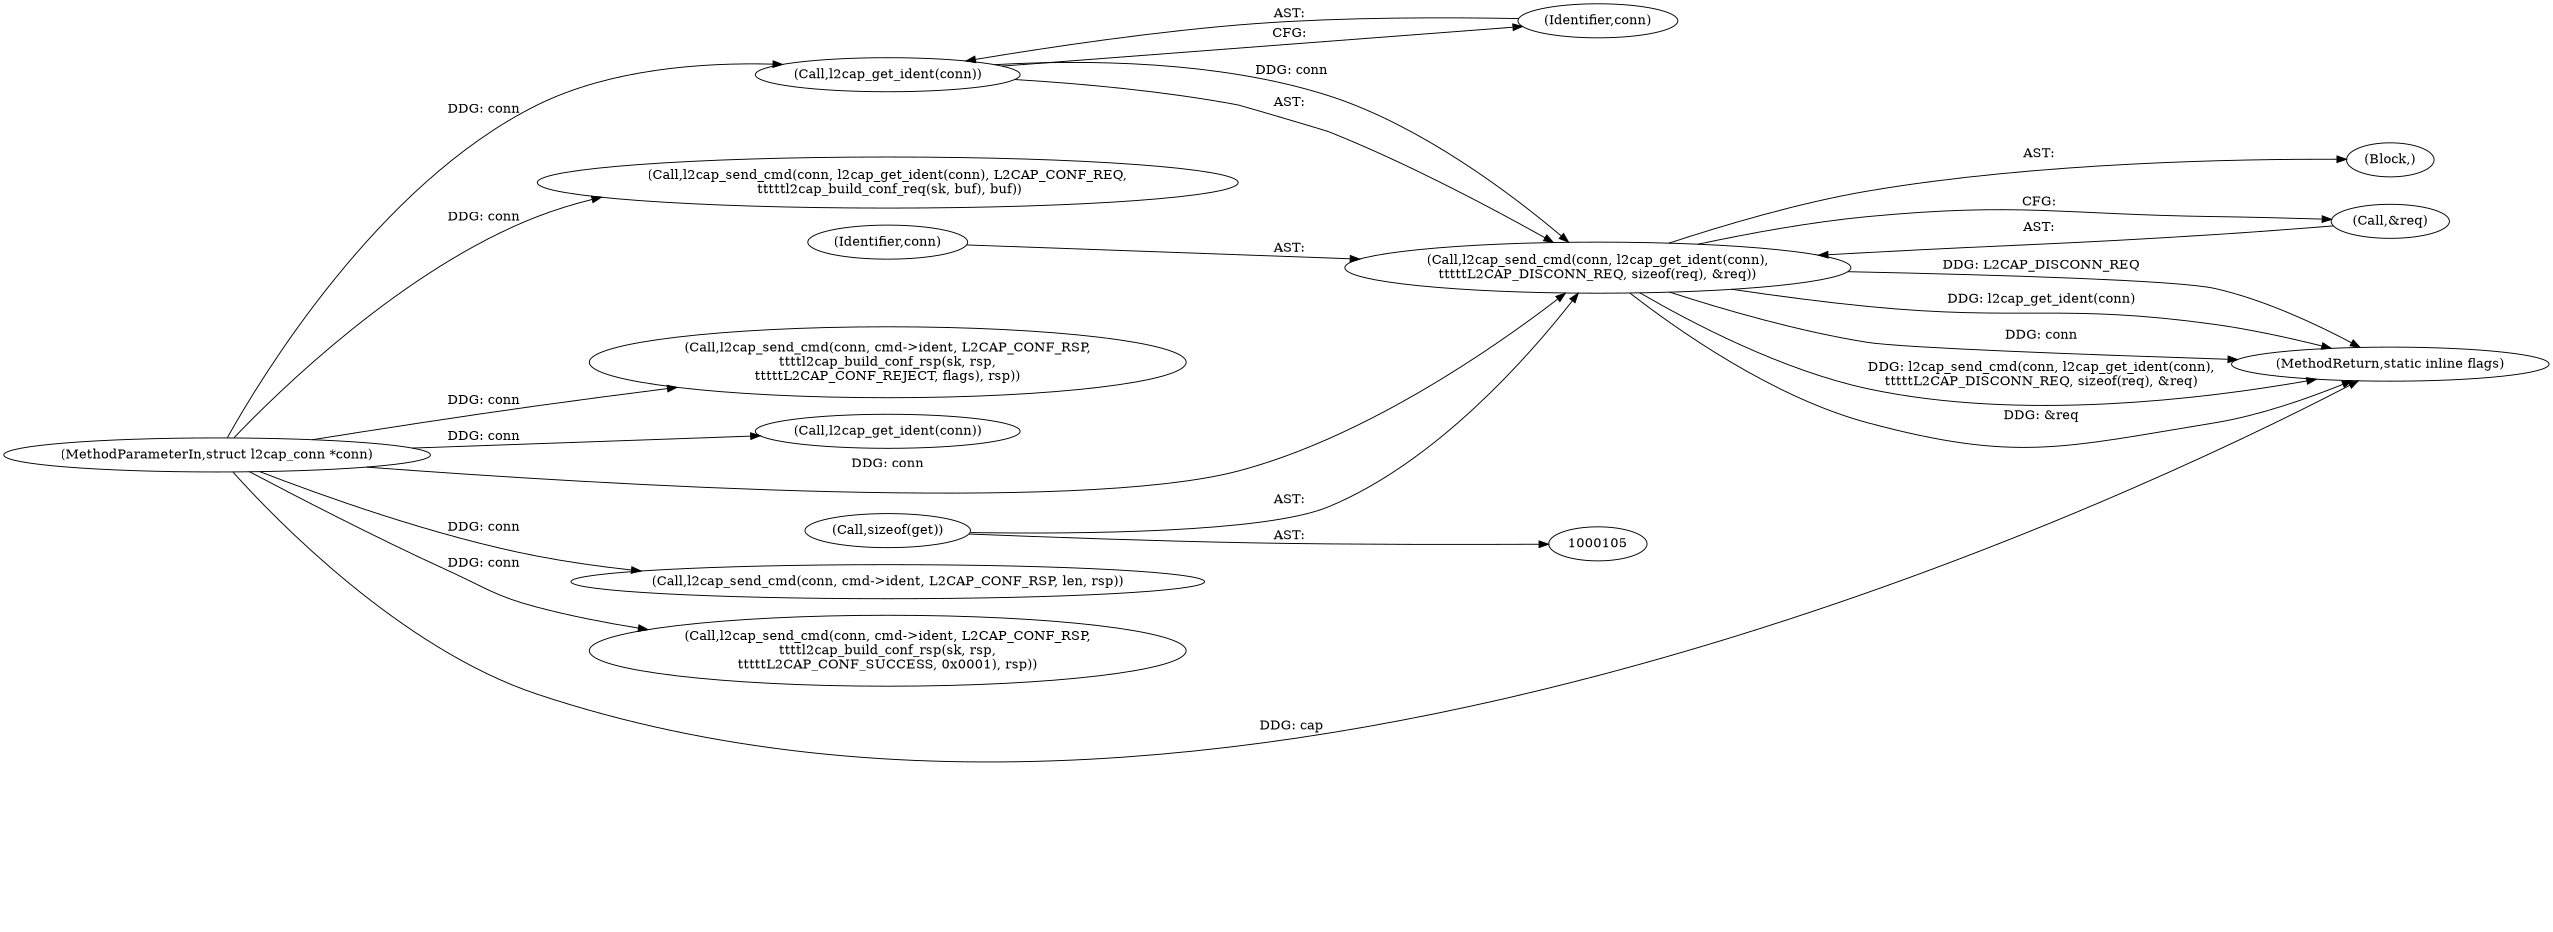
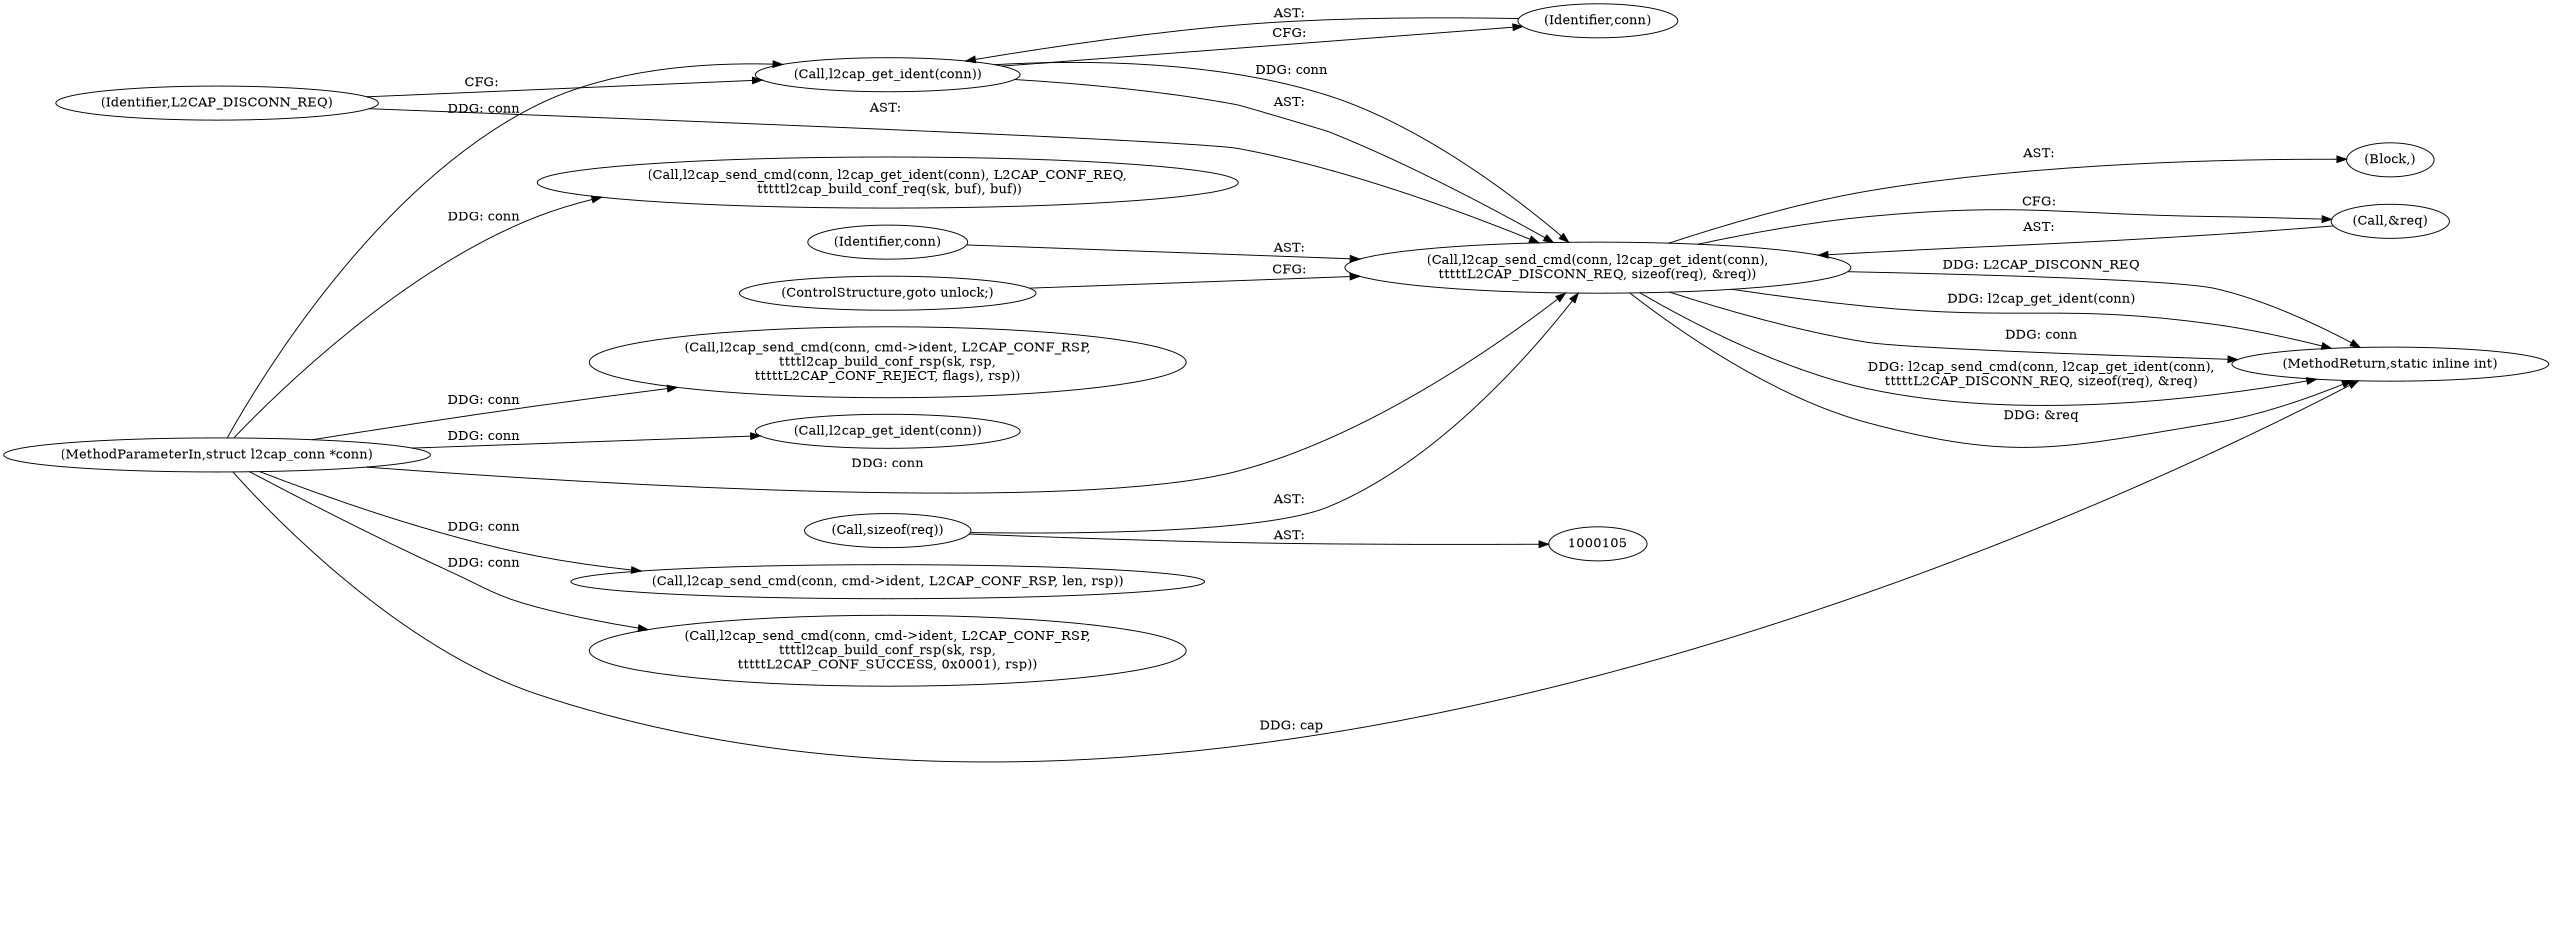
  digraph {
    rankdir=LR
    n1 [label="(Call,l2cap_get_ident(conn))"]
    n2 [label="(Call,l2cap_send_cmd(conn, l2cap_get_ident(conn),\n\t\t\t\t\tL2CAP_DISCONN_REQ, sizeof(req), &req))"]
    n3 [label="(Identifier,conn)"]
-   n4 [label="(MethodReturn,static inline flags)"]
+   n4 [label="(MethodReturn,static inline int)"]
    n5 [label="(Block,)"]
    n6 [label="(Call,&req)"]
    n7 [label="(MethodParameterIn,struct l2cap_conn *conn)"]
    n8 [label="(Call,l2cap_send_cmd(conn, cmd->ident, L2CAP_CONF_RSP,\n\t\t\t\tl2cap_build_conf_rsp(sk, rsp,\n\t\t\t\t\tL2CAP_CONF_SUCCESS, 0x0001), rsp))"]
    n9 [label="(Call,l2cap_send_cmd(conn, l2cap_get_ident(conn), L2CAP_CONF_REQ,\n \t\t\t\t\tl2cap_build_conf_req(sk, buf), buf))"]
    n10 [label="(Call,l2cap_send_cmd(conn, cmd->ident, L2CAP_CONF_RSP,\n\t\t\t\tl2cap_build_conf_rsp(sk, rsp,\n\t\t\t\t\tL2CAP_CONF_REJECT, flags), rsp))"]
    n11 [label="(Call,l2cap_get_ident(conn))"]
    n12 [label="(Call,l2cap_send_cmd(conn, cmd->ident, L2CAP_CONF_RSP, len, rsp))"]
+   n13 [label="(Identifier,L2CAP_DISCONN_REQ)"]
    n14 [label="(Identifier,conn)"]
-   n15 [label="(Call,sizeof(get))"]
+   n15 [label="(Call,sizeof(req))"]
    1000105
+   n17 [label="(ControlStructure,goto unlock;)"]
    n1 -> n2 [label="AST: "]
    n1 -> n2 [label="DDG: conn"]
    n1 -> n3 [label="CFG: "]
    n2 -> n4 [label="DDG: l2cap_send_cmd(conn, l2cap_get_ident(conn),\n\t\t\t\t\tL2CAP_DISCONN_REQ, sizeof(req), &req)"]
    n2 -> n4 [label="DDG: &req"]
    n2 -> n4 [label="DDG: L2CAP_DISCONN_REQ"]
    n2 -> n4 [label="DDG: l2cap_get_ident(conn)"]
    n2 -> n4 [label="DDG: conn"]
    n2 -> n5 [label="AST: "]
    n2 -> n6 [label="CFG: "]
    n3 -> n1 [label="AST: "]
    n6 -> n2 [label="AST: "]
    n7 -> n1 [label="DDG: conn"]
    n7 -> n2 [label="DDG: conn"]
    n7 -> n4 [label="DDG: cap"]
    n7 -> n8 [label="DDG: conn"]
    n7 -> n9 [label="DDG: conn"]
    n7 -> n10 [label="DDG: conn"]
    n7 -> n11 [label="DDG: conn"]
    n7 -> n12 [label="DDG: conn"]
+   n13 -> n1 [label="CFG: "]
+   n13 -> n2 [label="AST: "]
    n14 -> n2 [label="AST: "]
    n15 -> n2 [label="AST: "]
    n15 -> 1000105 [label="AST: "]
+   n17 -> n2 [label="CFG: "]
  }
